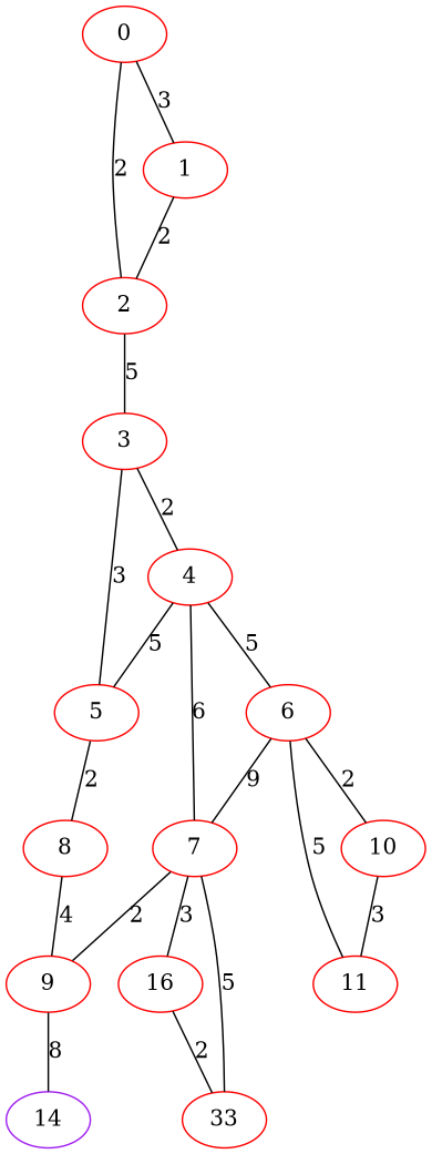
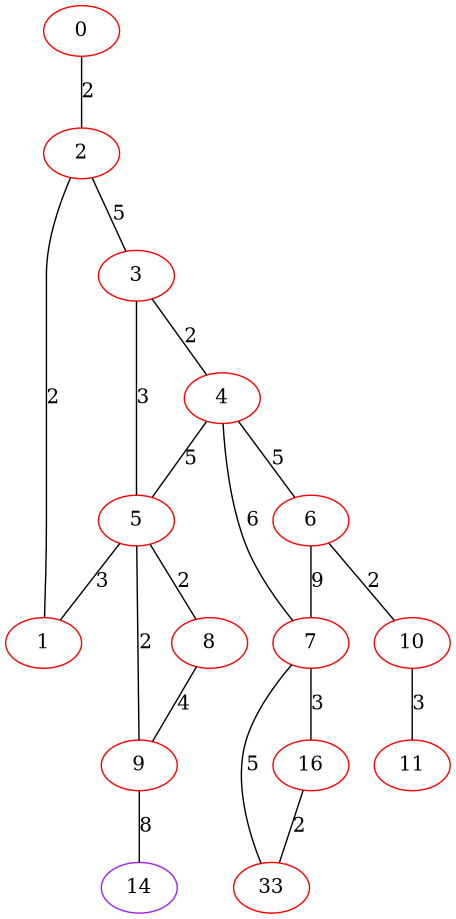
  graph {
    node [color=red weight=1]
    0
    1
    2
    3
    4
    5
    6
    7
    8
    9
    10
    11
    n13 [label=16]
    n14 [label=33]
    14 [color=purple weight=4]
-   0 -- 1 [label=3]
+   5 -- 1 [label=3]
    0 -- 2 [label=2]
    1 -- 2 [label=2]
    2 -- 3 [label=5]
    3 -- 4 [label=2]
    3 -- 5 [label=3]
    4 -- 5 [label=5]
    4 -- 6 [label=5]
    4 -- 7 [label=6]
    5 -- 8 [label=2]
-   7 -- 9 [label=2]
+   5 -- 9 [label=2]
    6 -- 7 [label=9]
    6 -- 10 [label=2]
-   6 -- 11 [label=5]
    7 -- n13 [label=3]
    7 -- n14 [label=5]
    8 -- 9 [label=4]
    9 -- 14 [label=8]
    10 -- 11 [label=3]
    n13 -- n14 [label=2]
  }
